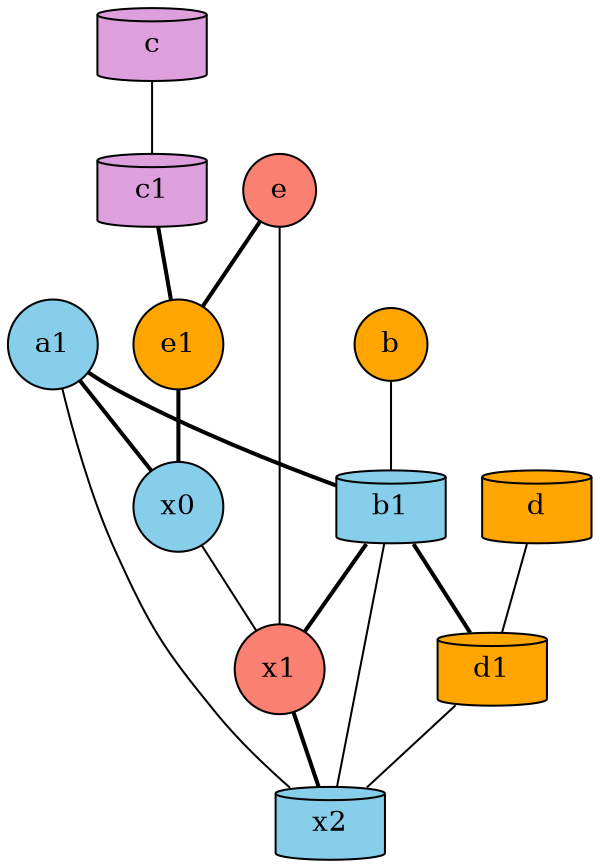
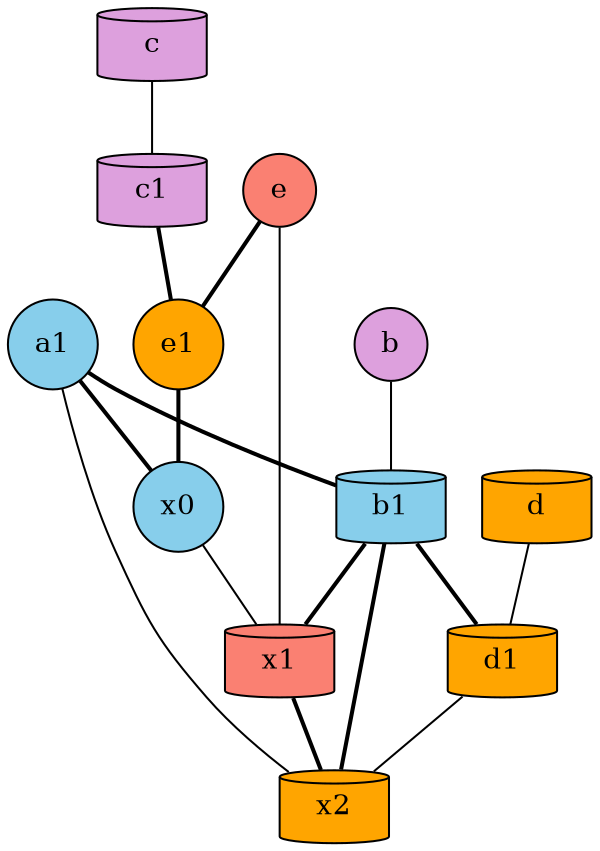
  graph {
    node [fillcolor=skyblue labelfontsize=50 shape=circle style=filled]
    edge [style=solid]
    x0
    e1 [fillcolor=orange]
-   x1 [fillcolor=salmon]
+   x1 [fillcolor=salmon shape=cylinder]
    b1 [shape=cylinder]
-   x2 [shape=cylinder]
+   x2 [fillcolor=orange shape=cylinder]
    d1 [fillcolor=orange shape=cylinder]
    a1
-   b [fillcolor=orange]
+   b [fillcolor=plum]
    d [fillcolor=orange shape=cylinder]
    e [fillcolor=salmon]
    c [fillcolor=plum shape=cylinder]
    c1 [fillcolor=plum shape=cylinder]
    x0 -- x1
    e1 -- x0 [style=bold]
    x1 -- x2 [style=bold]
    b1 -- x1 [style=bold]
-   b1 -- x2
+   b1 -- x2 [style=bold]
    b1 -- d1 [style=bold]
    d1 -- x2
    a1 -- x0 [style=bold]
    a1 -- b1 [style=bold]
    a1 -- x2
    b -- b1
    d -- d1
    e -- e1 [style=bold]
    e -- x1
    c -- c1
    c1 -- e1 [style=bold]
  }
